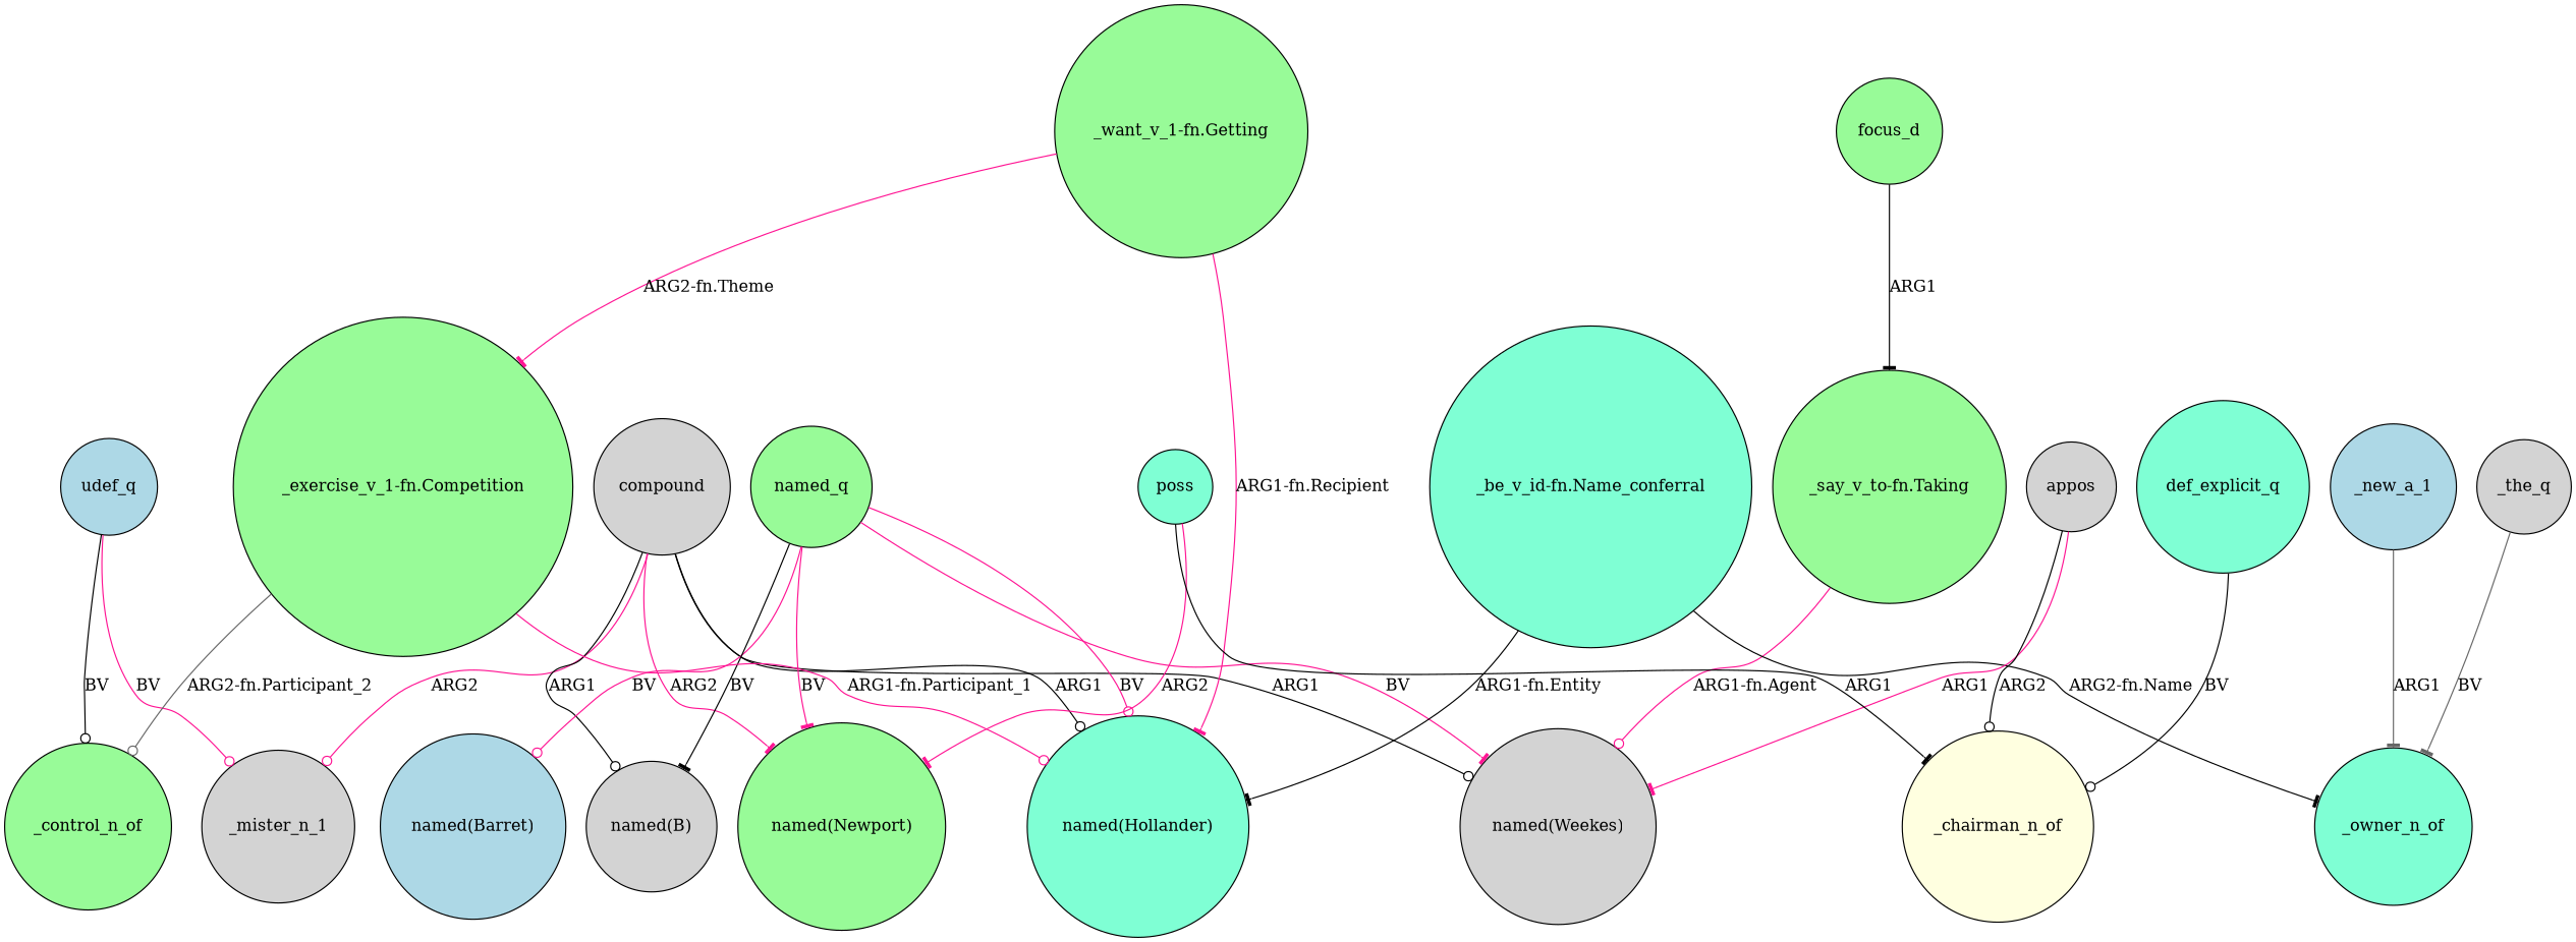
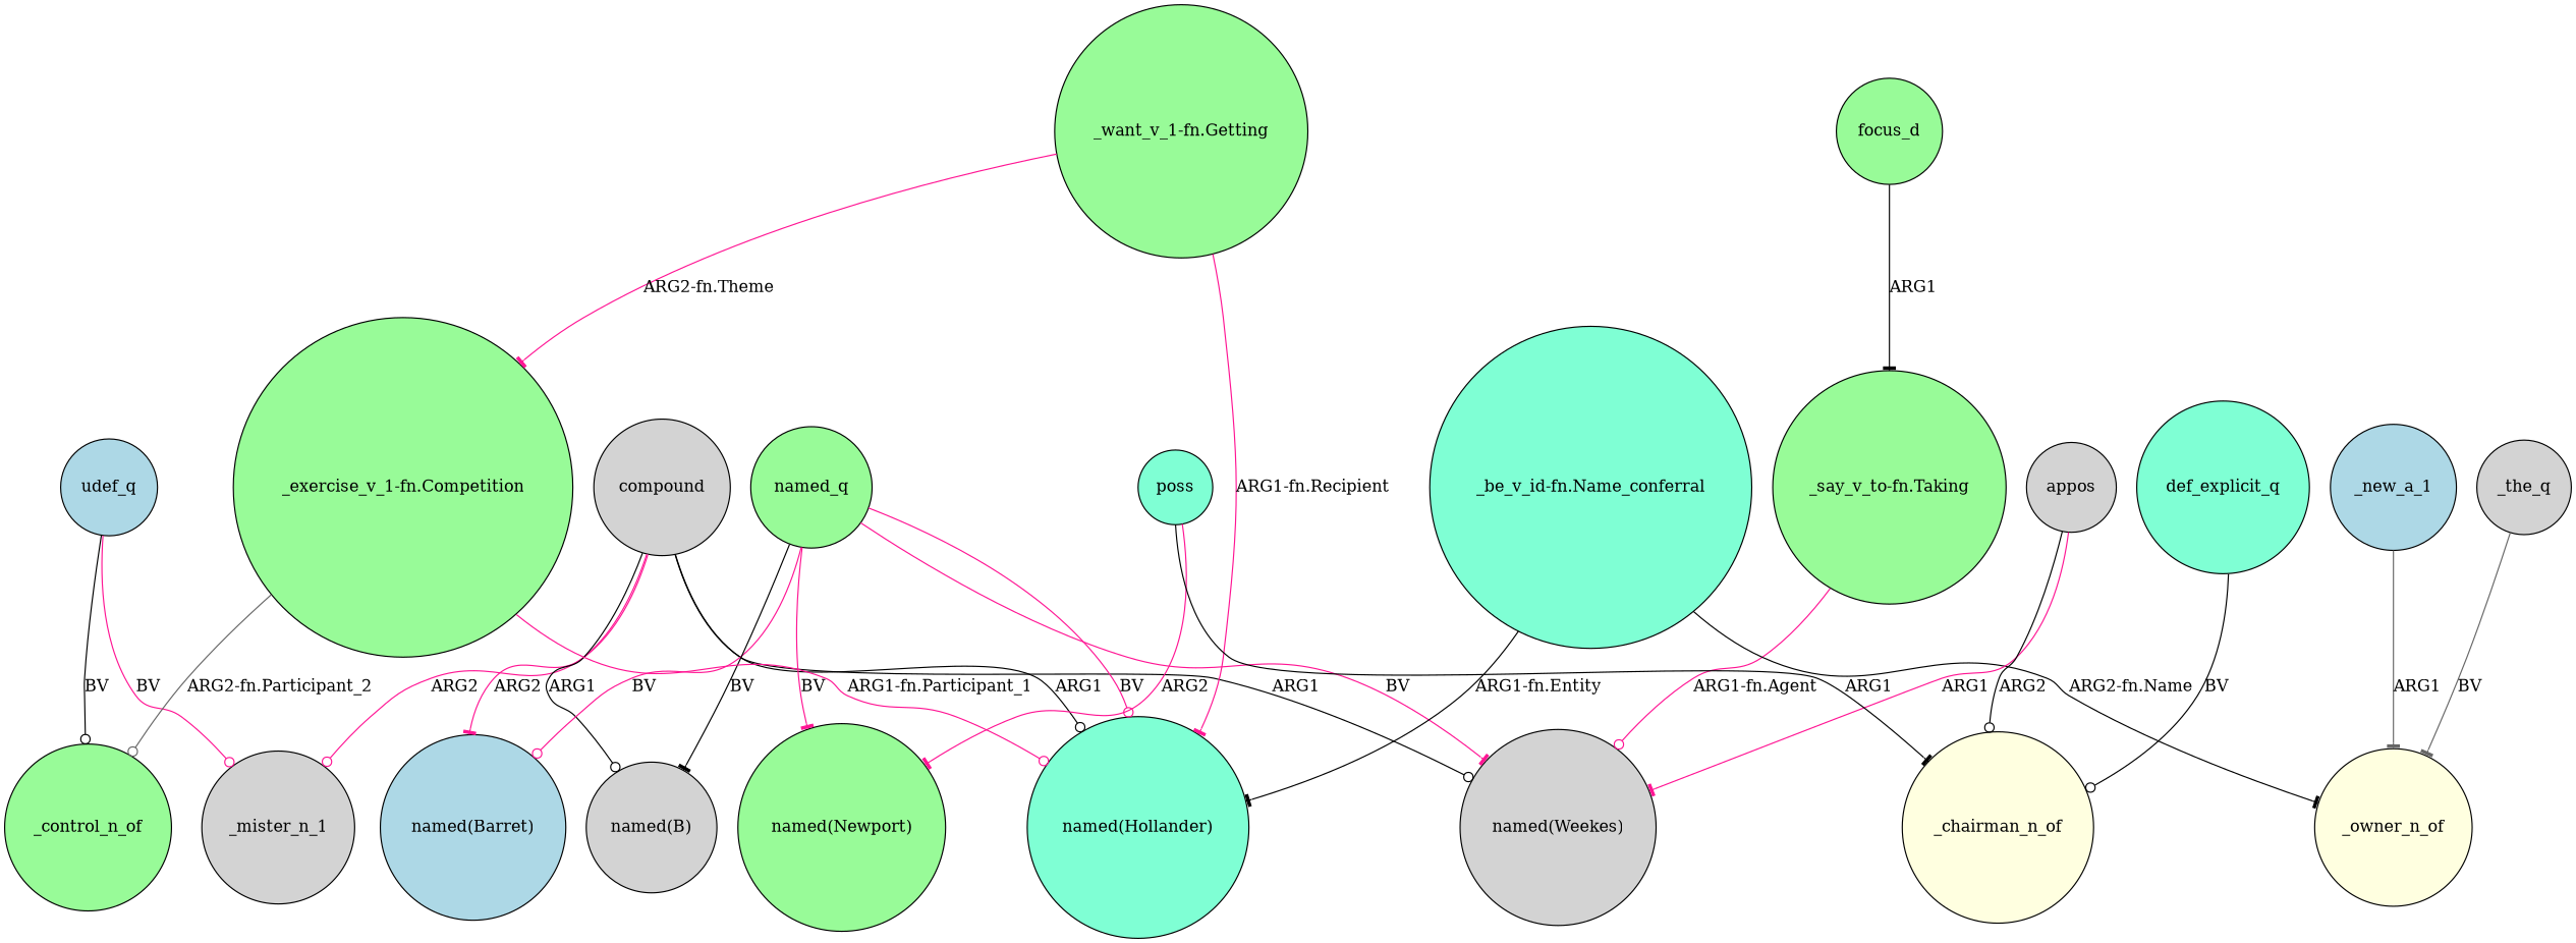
  digraph {
    node [fillcolor=palegreen shape=circle style=filled]
    edge [arrowhead=tee color=deeppink]
    compound [fillcolor=lightgrey]
    _mister_n_1 [fillcolor=lightgrey]
    "named(Hollander)" [fillcolor=aquamarine]
    "named(Barret)" [fillcolor=lightblue]
    "named(Weekes)" [fillcolor=lightgrey]
    "named(B)" [fillcolor=lightgrey]
    udef_q [fillcolor=lightblue]
    _control_n_of
    _the_q [fillcolor=lightgrey]
-   _owner_n_of [fillcolor=aquamarine]
+   _owner_n_of [fillcolor=lightyellow]
    focus_d
    "_say_v_to-fn.Taking"
    n13 [label=named_q]
    "named(Newport)"
    "_be_v_id-fn.Name_conferral" [fillcolor=aquamarine]
    "_exercise_v_1-fn.Competition"
    "_want_v_1-fn.Getting"
    _new_a_1 [fillcolor=lightblue]
    def_explicit_q [fillcolor=aquamarine]
    _chairman_n_of [fillcolor=lightyellow]
    appos [fillcolor=lightgrey]
    poss [fillcolor=aquamarine]
    compound -> _mister_n_1 [arrowhead=odot label=ARG2]
    compound -> "named(Hollander)" [arrowhead=odot color=black label=ARG1]
-   compound -> "named(Newport)" [label=ARG2]
+   compound -> "named(Barret)" [label=ARG2]
    compound -> "named(Weekes)" [arrowhead=odot color=black label=ARG1]
    compound -> "named(B)" [arrowhead=odot color=black label=ARG1]
    udef_q -> _mister_n_1 [arrowhead=odot label=BV]
    udef_q -> _control_n_of [arrowhead=odot color=black label=BV]
    _the_q -> _owner_n_of [color=gray40 label=BV]
    focus_d -> "_say_v_to-fn.Taking" [color=black label=ARG1]
    "_say_v_to-fn.Taking" -> "named(Weekes)" [arrowhead=odot label="ARG1-fn.Agent"]
    n13 -> "named(Hollander)" [arrowhead=odot label=BV]
    n13 -> "named(Barret)" [arrowhead=odot label=BV]
    n13 -> "named(Weekes)" [label=BV]
    n13 -> "named(B)" [color=black label=BV]
    n13 -> "named(Newport)" [label=BV]
    "_be_v_id-fn.Name_conferral" -> "named(Hollander)" [color=black label="ARG1-fn.Entity"]
    "_be_v_id-fn.Name_conferral" -> _owner_n_of [color=black label="ARG2-fn.Name"]
    "_exercise_v_1-fn.Competition" -> "named(Hollander)" [arrowhead=odot label="ARG1-fn.Participant_1"]
    "_exercise_v_1-fn.Competition" -> _control_n_of [arrowhead=odot color=gray40 label="ARG2-fn.Participant_2"]
    "_want_v_1-fn.Getting" -> "named(Hollander)" [label="ARG1-fn.Recipient"]
    "_want_v_1-fn.Getting" -> "_exercise_v_1-fn.Competition" [label="ARG2-fn.Theme"]
    _new_a_1 -> _owner_n_of [color=gray40 label=ARG1]
    def_explicit_q -> _chairman_n_of [arrowhead=odot color=black label=BV]
    appos -> "named(Weekes)" [label=ARG1]
    appos -> _chairman_n_of [arrowhead=odot color=black label=ARG2]
    poss -> "named(Newport)" [label=ARG2]
    poss -> _chairman_n_of [color=black label=ARG1]
  }
